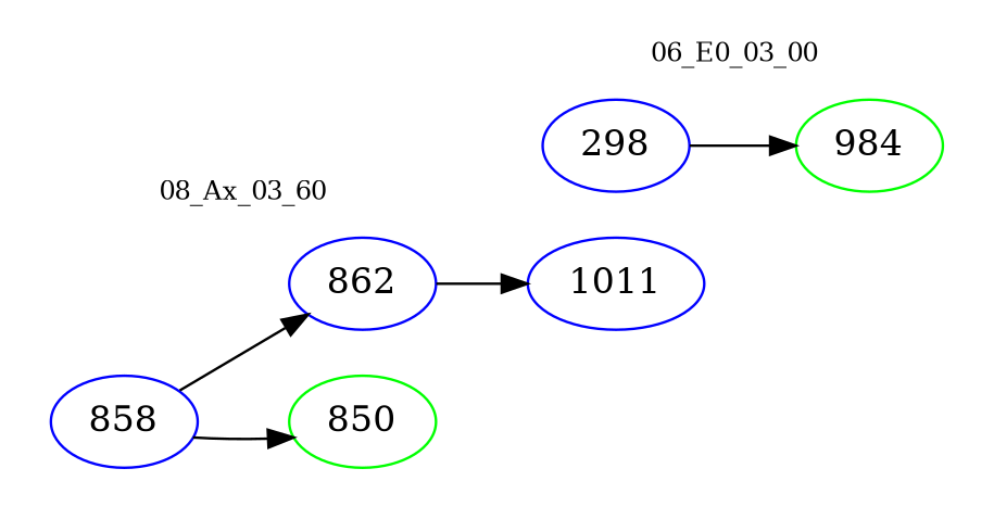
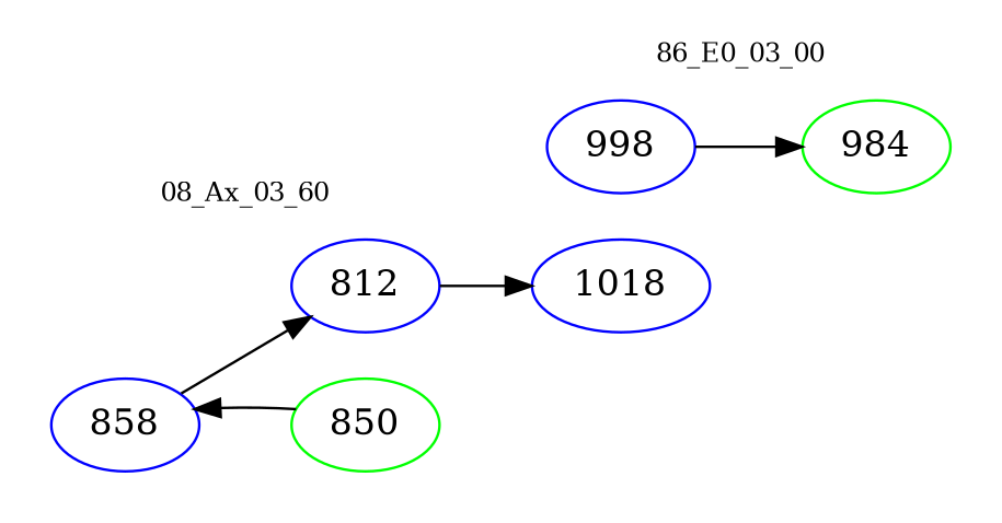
  digraph {
    rankdir=LR
    node [color=blue]
    edge [color=black]
    n1 [label=858]
    n2 [color=green label=850]
-   n3 [label=862]
-   n4 [label=298]
+   n3 [label=812]
+   n4 [label=998]
    n5 [color=green label=984]
-   n6 [label=1011]
+   n6 [label=1018]
    subgraph cluster_1 {
      color=white
      fontsize=10
      label="08_Ax_03_60"
      n1
      n2
      n3
    }
    subgraph cluster_2 {
      color=white
      fontsize=10
-     label="06_E0_03_00"
+     label="86_E0_03_00"
      n4
      n5
      n6
    }
-   n1 -> n2
+   n2 -> n1
    n1 -> n3
    n3 -> n6
    n4 -> n5
  }
